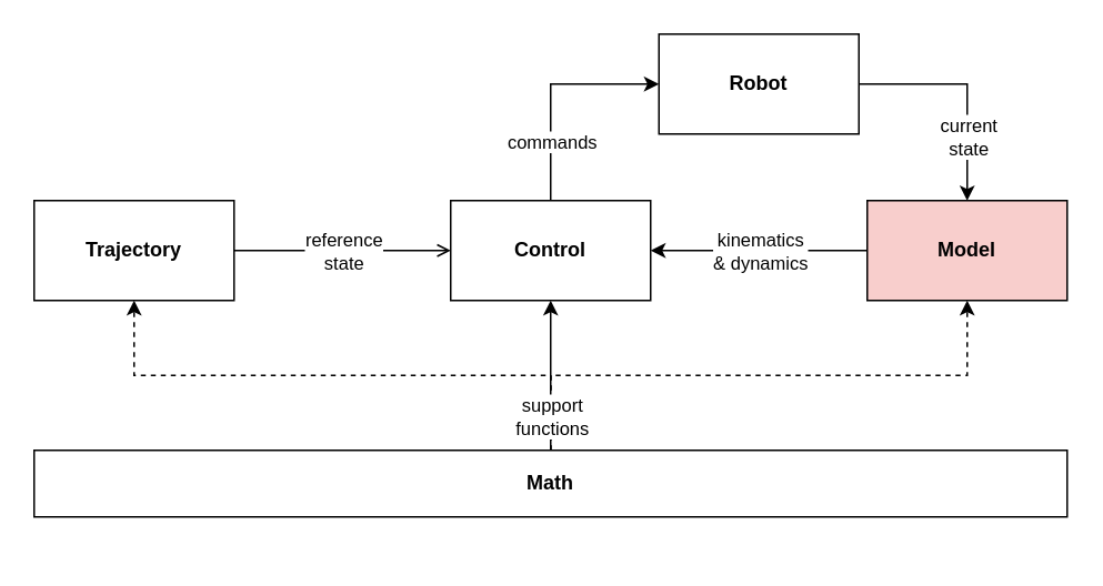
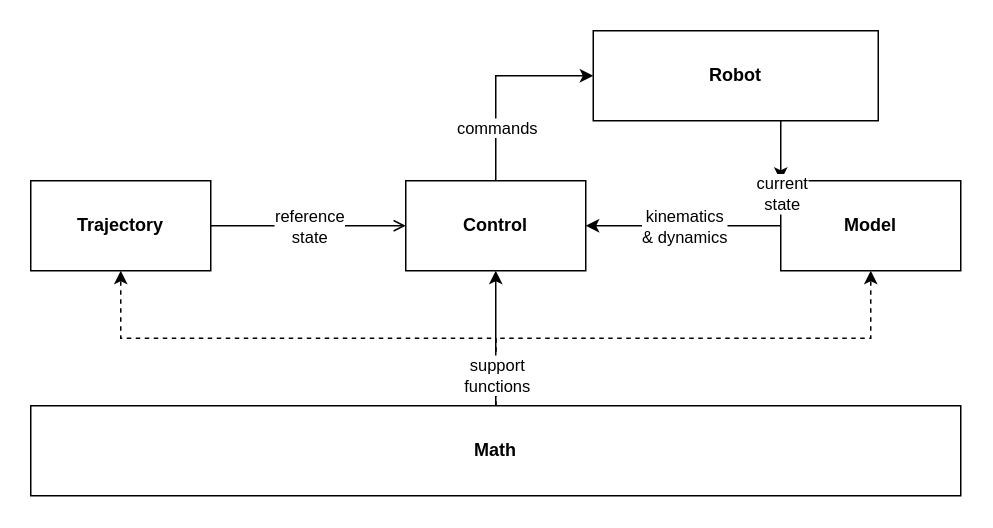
  <mxCell id="0" />
  <mxCell id="1" parent="0" />
  <mxCell id="2" style="edgeStyle=orthogonalEdgeStyle;rounded=0;orthogonalLoop=1;jettySize=auto;html=1;dashed=1;" edge="1" parent="1" source="4" target="10"><mxGeometry relative="1" as="geometry" /></mxCell>
  <mxCell id="3" style="edgeStyle=orthogonalEdgeStyle;rounded=0;orthogonalLoop=1;jettySize=auto;html=1;dashed=1;" edge="1" parent="1" source="4" target="13"><mxGeometry relative="1" as="geometry" /></mxCell>
- <mxCell id="4" value="Math" style="rounded=0;whiteSpace=wrap;html=1;fontStyle=1" vertex="1" parent="1"><mxGeometry x="20" y="270" width="620" height="40" as="geometry" /></mxCell>
+ <mxCell id="4" value="Math" style="rounded=0;whiteSpace=wrap;html=1;fontStyle=1" vertex="1" parent="1"><mxGeometry x="20" y="270" width="620" height="60" as="geometry" /></mxCell>
  <mxCell id="5" style="edgeStyle=orthogonalEdgeStyle;rounded=0;orthogonalLoop=1;jettySize=auto;html=1;" edge="1" parent="1" source="7" target="16"><mxGeometry relative="1" as="geometry"><mxPoint x="330" y="90" as="targetPoint" /><Array as="points"><mxPoint x="330" y="50" /></Array></mxGeometry></mxCell>
  <mxCell id="6" value="commands" style="edgeLabel;html=1;align=center;verticalAlign=middle;resizable=0;points=[];" vertex="1" connectable="0" parent="5"><mxGeometry relative="1" as="geometry"><mxPoint y="32" as="offset" /></mxGeometry></mxCell>
  <mxCell id="7" value="Control" style="rounded=0;whiteSpace=wrap;html=1;fontStyle=1" vertex="1" parent="1"><mxGeometry x="270" y="120" width="120" height="60" as="geometry" /></mxCell>
  <mxCell id="8" style="edgeStyle=orthogonalEdgeStyle;rounded=0;orthogonalLoop=1;jettySize=auto;html=1;" edge="1" parent="1" source="10" target="7"><mxGeometry relative="1" as="geometry" /></mxCell>
  <mxCell id="9" value="kinematics&lt;br&gt;&amp;amp; dynamics" style="edgeLabel;html=1;align=center;verticalAlign=middle;resizable=0;points=[];" vertex="1" connectable="0" parent="8"><mxGeometry relative="1" as="geometry"><mxPoint as="offset" /></mxGeometry></mxCell>
- <mxCell id="10" value="Model" style="rounded=0;whiteSpace=wrap;html=1;fontStyle=1;fillColor=#f8cecc;" vertex="1" parent="1"><mxGeometry x="520" y="120" width="120" height="60" as="geometry" /></mxCell>
+ <mxCell id="10" value="Model" style="rounded=0;whiteSpace=wrap;html=1;fontStyle=1" vertex="1" parent="1"><mxGeometry x="520" y="120" width="120" height="60" as="geometry" /></mxCell>
  <mxCell id="11" style="edgeStyle=orthogonalEdgeStyle;rounded=0;orthogonalLoop=1;jettySize=auto;html=1;endArrow=open;" edge="1" parent="1" source="13" target="7"><mxGeometry relative="1" as="geometry" /></mxCell>
  <mxCell id="12" value="reference&lt;br&gt;state" style="edgeLabel;html=1;align=center;verticalAlign=middle;resizable=0;points=[];" vertex="1" connectable="0" parent="11"><mxGeometry relative="1" as="geometry"><mxPoint as="offset" /></mxGeometry></mxCell>
  <mxCell id="13" value="Trajectory" style="rounded=0;whiteSpace=wrap;html=1;fontStyle=1" vertex="1" parent="1"><mxGeometry x="20" y="120" width="120" height="60" as="geometry" /></mxCell>
  <mxCell id="14" style="edgeStyle=orthogonalEdgeStyle;rounded=0;orthogonalLoop=1;jettySize=auto;html=1;" edge="1" parent="1" source="16" target="10"><mxGeometry relative="1" as="geometry"><Array as="points"><mxPoint x="580" y="50" /></Array></mxGeometry></mxCell>
  <mxCell id="15" value="current&lt;br&gt;state" style="edgeLabel;html=1;align=center;verticalAlign=middle;resizable=0;points=[];" vertex="1" connectable="0" parent="14"><mxGeometry relative="1" as="geometry"><mxPoint y="28" as="offset" /></mxGeometry></mxCell>
- <mxCell id="16" value="Robot" style="rounded=0;whiteSpace=wrap;html=1;fontStyle=1" vertex="1" parent="1"><mxGeometry x="395" y="20" width="120" height="60" as="geometry" /></mxCell>
+ <mxCell id="16" value="Robot" style="rounded=0;whiteSpace=wrap;html=1;fontStyle=1" vertex="1" parent="1"><mxGeometry x="395" y="20" width="190" height="60" as="geometry" /></mxCell>
  <mxCell id="17" style="edgeStyle=orthogonalEdgeStyle;rounded=0;orthogonalLoop=1;jettySize=auto;html=1;exitX=0.5;exitY=0;exitDx=0;exitDy=0;dashed=0;" edge="1" parent="1" source="4" target="7"><mxGeometry relative="1" as="geometry" /></mxCell>
  <mxCell id="18" value="support&lt;br&gt;functions" style="edgeLabel;html=1;align=center;verticalAlign=middle;resizable=0;points=[];" vertex="1" connectable="0" parent="17"><mxGeometry relative="1" as="geometry"><mxPoint y="24" as="offset" /></mxGeometry></mxCell>
